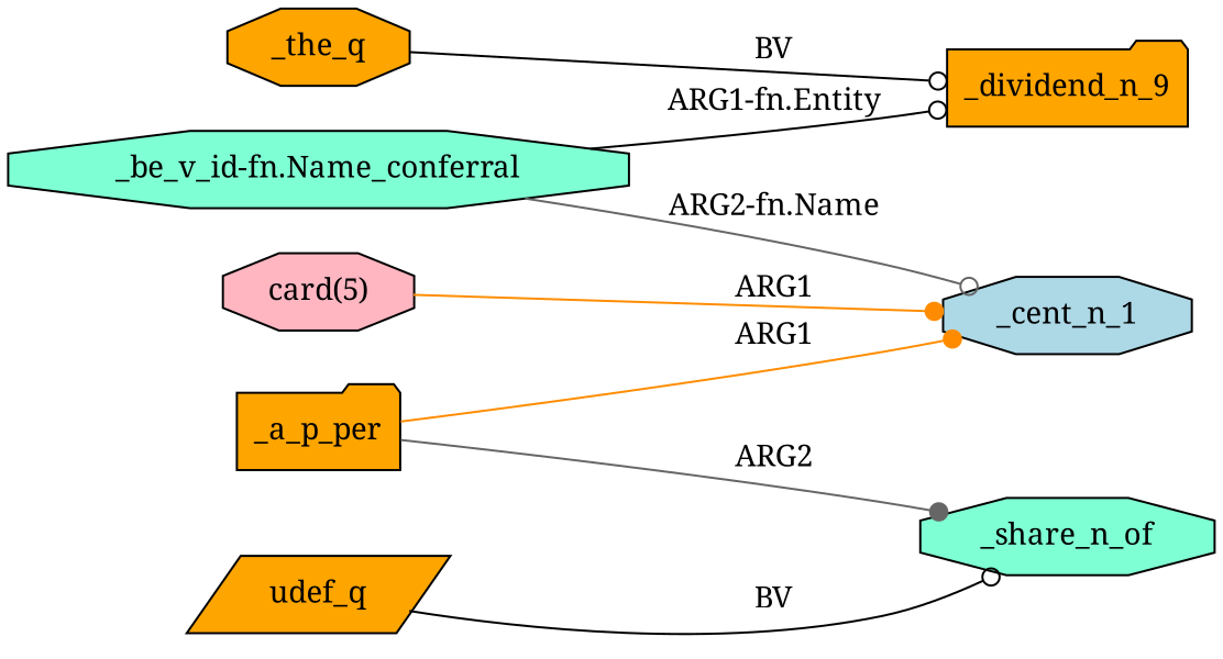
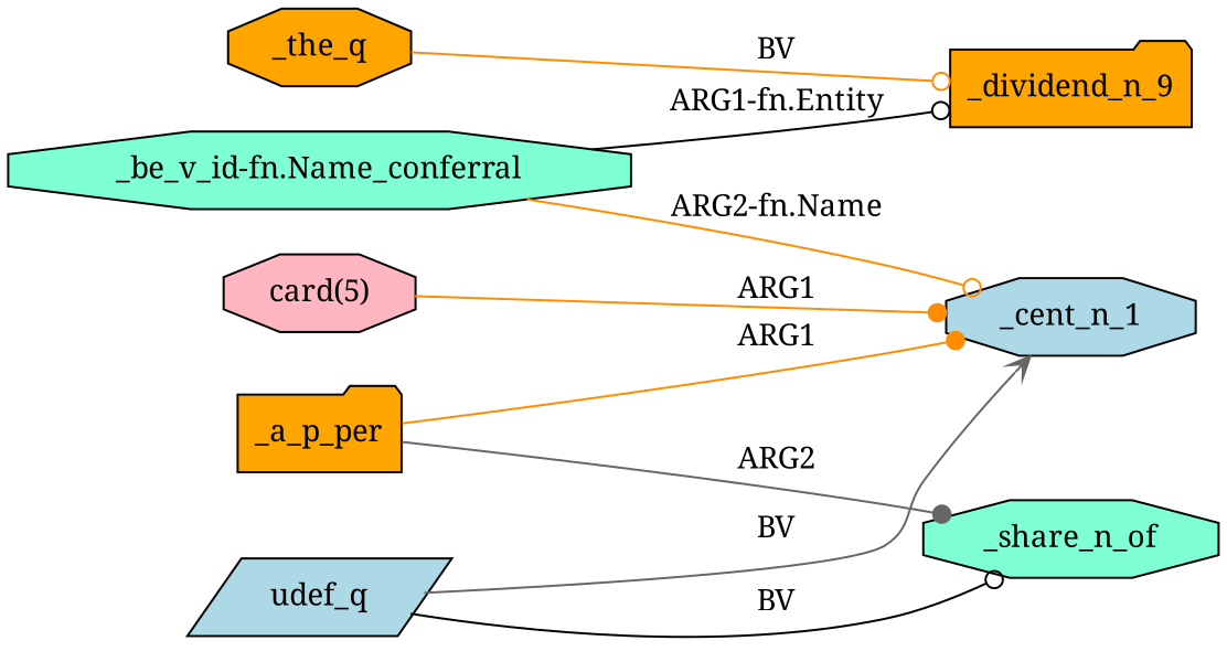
  digraph {
    fontname="Noto Serif"
    rankdir=LR
    node [fillcolor=orange fontname="Noto Serif" shape=octagon style=filled]
    edge [arrowhead=odot color=gray40 fontname="Noto Serif"]
    "_be_v_id-fn.Name_conferral" [fillcolor=aquamarine]
    n2 [label=_dividend_n_9 shape=folder]
    _cent_n_1 [fillcolor=lightblue]
    _a_p_per [shape=folder]
    _share_n_of [fillcolor=aquamarine]
-   udef_q [shape=parallelogram]
+   udef_q [fillcolor=lightblue shape=parallelogram]
    _the_q
    "card(5)" [fillcolor=lightpink]
    "_be_v_id-fn.Name_conferral" -> n2 [color=black label="ARG1-fn.Entity"]
-   "_be_v_id-fn.Name_conferral" -> _cent_n_1 [label="ARG2-fn.Name"]
+   "_be_v_id-fn.Name_conferral" -> _cent_n_1 [color=darkorange label="ARG2-fn.Name"]
    _a_p_per -> _cent_n_1 [arrowhead=dot color=darkorange label=ARG1]
    _a_p_per -> _share_n_of [arrowhead=dot label=ARG2]
+   udef_q -> _cent_n_1 [arrowhead=vee label=BV]
    udef_q -> _share_n_of [color=black label=BV]
-   _the_q -> n2 [color=black label=BV]
+   _the_q -> n2 [color=darkorange label=BV]
    "card(5)" -> _cent_n_1 [arrowhead=dot color=darkorange label=ARG1]
  }
